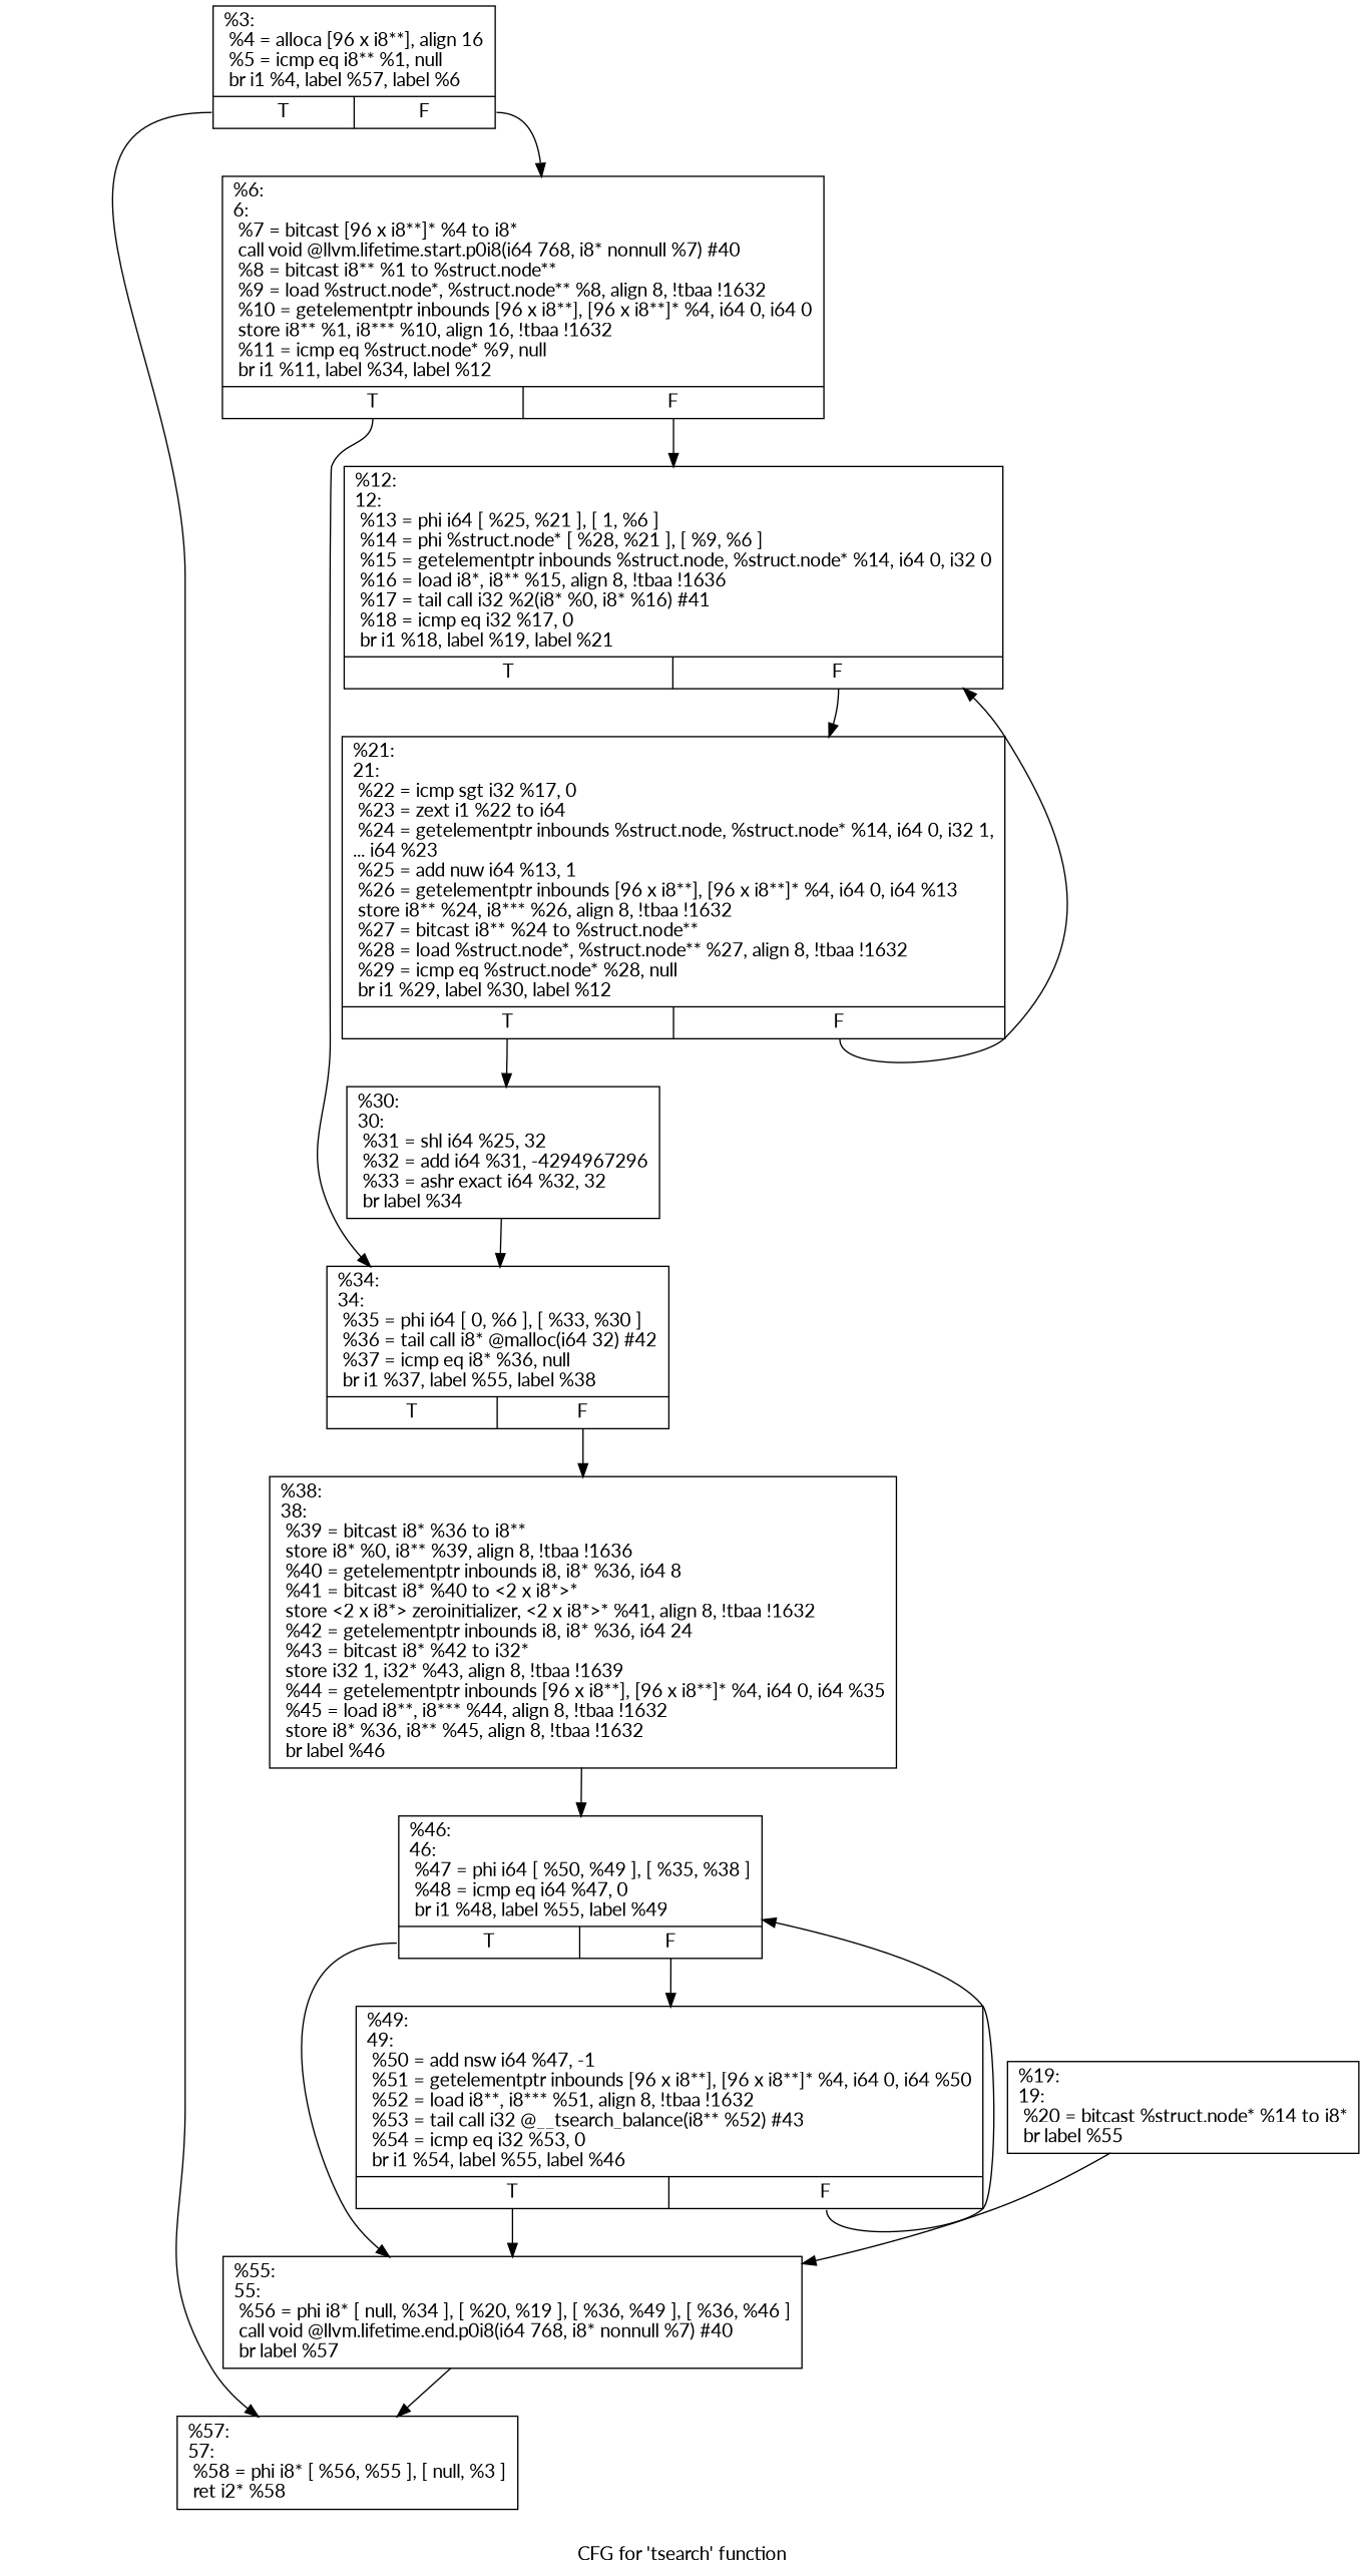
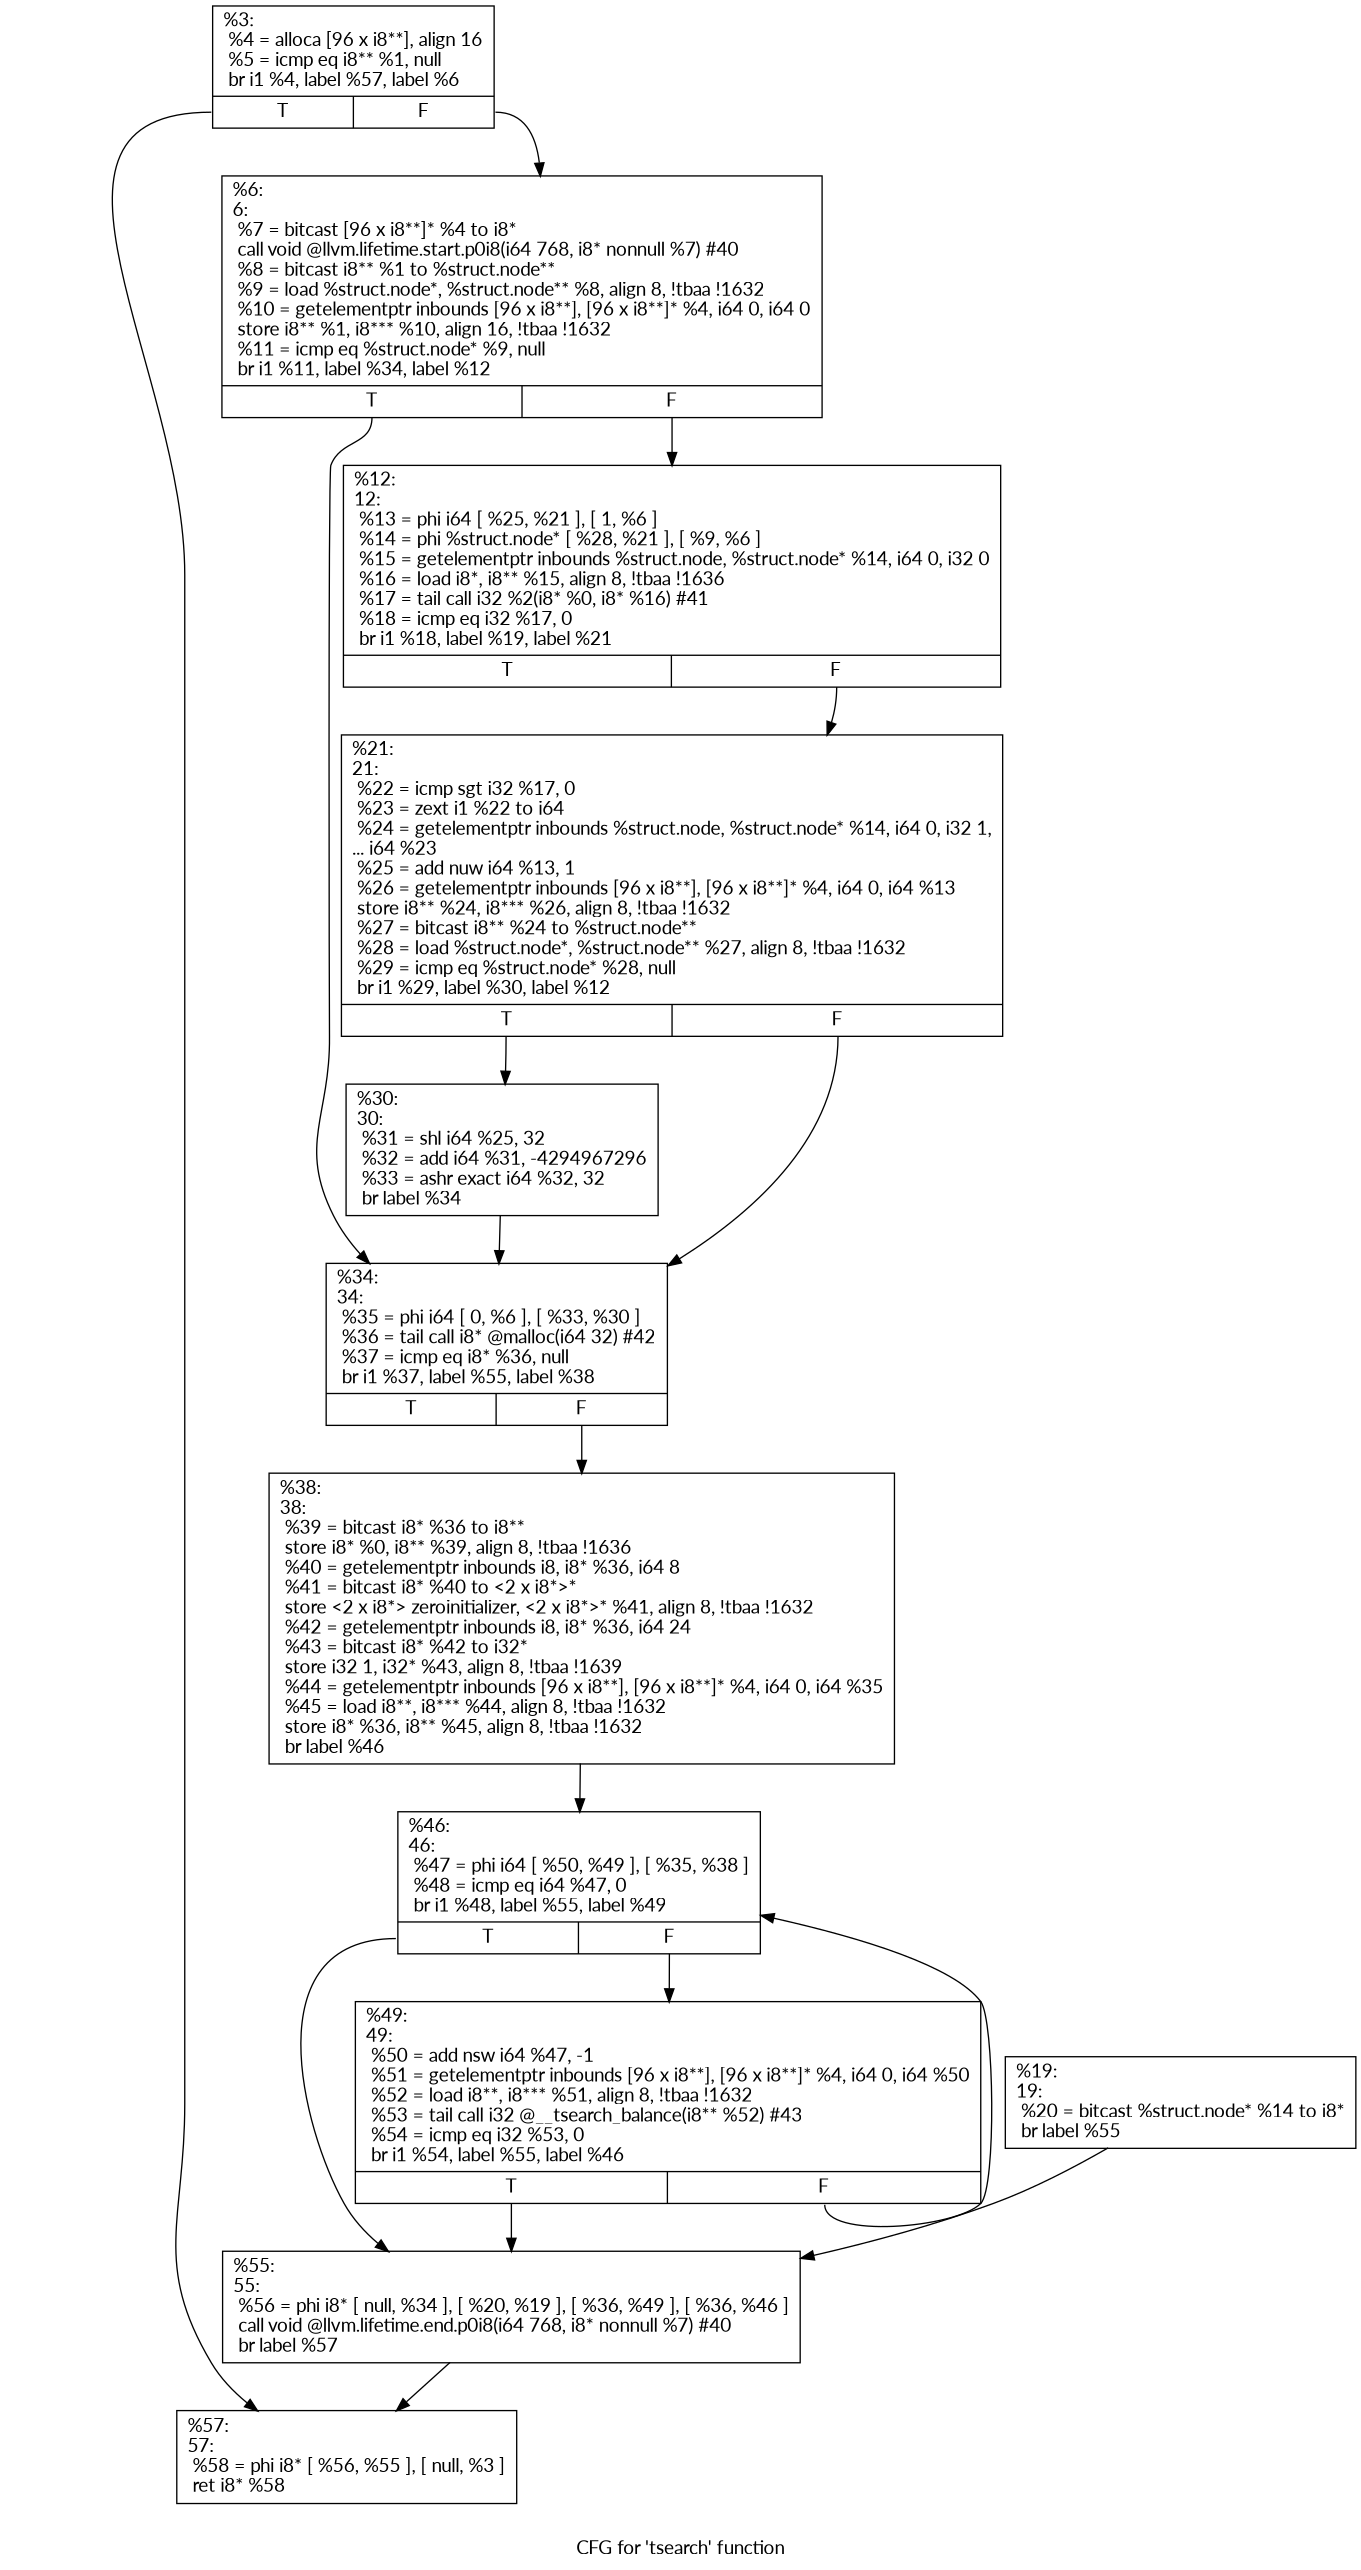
  digraph {
    fontname=Lato
    label="CFG for 'tsearch' function"
    node [fontname=Lato shape=record]
    edge [fontname=Lato tailport=s0]
    n1 [label="{%3:\l  %4 = alloca [96 x i8**], align 16\l  %5 = icmp eq i8** %1, null\l  br i1 %4, label %57, label %6\l|{<s0>T|<s1>F}}"]
-   n2 [label="{%57:\l57:                                               \l  %58 = phi i8* [ %56, %55 ], [ null, %3 ]\l  ret i2* %58\l}"]
+   n2 [label="{%57:\l57:                                               \l  %58 = phi i8* [ %56, %55 ], [ null, %3 ]\l  ret i8* %58\l}"]
    n3 [label="{%6:\l6:                                                \l  %7 = bitcast [96 x i8**]* %4 to i8*\l  call void @llvm.lifetime.start.p0i8(i64 768, i8* nonnull %7) #40\l  %8 = bitcast i8** %1 to %struct.node**\l  %9 = load %struct.node*, %struct.node** %8, align 8, !tbaa !1632\l  %10 = getelementptr inbounds [96 x i8**], [96 x i8**]* %4, i64 0, i64 0\l  store i8** %1, i8*** %10, align 16, !tbaa !1632\l  %11 = icmp eq %struct.node* %9, null\l  br i1 %11, label %34, label %12\l|{<s0>T|<s1>F}}"]
    n4 [label="{%34:\l34:                                               \l  %35 = phi i64 [ 0, %6 ], [ %33, %30 ]\l  %36 = tail call i8* @malloc(i64 32) #42\l  %37 = icmp eq i8* %36, null\l  br i1 %37, label %55, label %38\l|{<s0>T|<s1>F}}"]
    n5 [label="{%12:\l12:                                               \l  %13 = phi i64 [ %25, %21 ], [ 1, %6 ]\l  %14 = phi %struct.node* [ %28, %21 ], [ %9, %6 ]\l  %15 = getelementptr inbounds %struct.node, %struct.node* %14, i64 0, i32 0\l  %16 = load i8*, i8** %15, align 8, !tbaa !1636\l  %17 = tail call i32 %2(i8* %0, i8* %16) #41\l  %18 = icmp eq i32 %17, 0\l  br i1 %18, label %19, label %21\l|{<s0>T|<s1>F}}"]
    n6 [label="{%38:\l38:                                               \l  %39 = bitcast i8* %36 to i8**\l  store i8* %0, i8** %39, align 8, !tbaa !1636\l  %40 = getelementptr inbounds i8, i8* %36, i64 8\l  %41 = bitcast i8* %40 to \<2 x i8*\>*\l  store \<2 x i8*\> zeroinitializer, \<2 x i8*\>* %41, align 8, !tbaa !1632\l  %42 = getelementptr inbounds i8, i8* %36, i64 24\l  %43 = bitcast i8* %42 to i32*\l  store i32 1, i32* %43, align 8, !tbaa !1639\l  %44 = getelementptr inbounds [96 x i8**], [96 x i8**]* %4, i64 0, i64 %35\l  %45 = load i8**, i8*** %44, align 8, !tbaa !1632\l  store i8* %36, i8** %45, align 8, !tbaa !1632\l  br label %46\l}"]
    n7 [label="{%21:\l21:                                               \l  %22 = icmp sgt i32 %17, 0\l  %23 = zext i1 %22 to i64\l  %24 = getelementptr inbounds %struct.node, %struct.node* %14, i64 0, i32 1,\l... i64 %23\l  %25 = add nuw i64 %13, 1\l  %26 = getelementptr inbounds [96 x i8**], [96 x i8**]* %4, i64 0, i64 %13\l  store i8** %24, i8*** %26, align 8, !tbaa !1632\l  %27 = bitcast i8** %24 to %struct.node**\l  %28 = load %struct.node*, %struct.node** %27, align 8, !tbaa !1632\l  %29 = icmp eq %struct.node* %28, null\l  br i1 %29, label %30, label %12\l|{<s0>T|<s1>F}}"]
    n8 [label="{%55:\l55:                                               \l  %56 = phi i8* [ null, %34 ], [ %20, %19 ], [ %36, %49 ], [ %36, %46 ]\l  call void @llvm.lifetime.end.p0i8(i64 768, i8* nonnull %7) #40\l  br label %57\l}"]
    n9 [label="{%46:\l46:                                               \l  %47 = phi i64 [ %50, %49 ], [ %35, %38 ]\l  %48 = icmp eq i64 %47, 0\l  br i1 %48, label %55, label %49\l|{<s0>T|<s1>F}}"]
    n10 [label="{%19:\l19:                                               \l  %20 = bitcast %struct.node* %14 to i8*\l  br label %55\l}"]
    n11 [label="{%30:\l30:                                               \l  %31 = shl i64 %25, 32\l  %32 = add i64 %31, -4294967296\l  %33 = ashr exact i64 %32, 32\l  br label %34\l}"]
    n12 [label="{%49:\l49:                                               \l  %50 = add nsw i64 %47, -1\l  %51 = getelementptr inbounds [96 x i8**], [96 x i8**]* %4, i64 0, i64 %50\l  %52 = load i8**, i8*** %51, align 8, !tbaa !1632\l  %53 = tail call i32 @__tsearch_balance(i8** %52) #43\l  %54 = icmp eq i32 %53, 0\l  br i1 %54, label %55, label %46\l|{<s0>T|<s1>F}}"]
    n1 -> n2
    n1 -> n3 [tailport=s1]
    n3 -> n4
    n3 -> n5 [tailport=s1]
    n4 -> n6 [tailport=s1]
    n5 -> n7 [tailport=s1]
    n6 -> n9
-   n7 -> n5 [tailport=s1]
+   n7 -> n4 [tailport=s1]
    n7 -> n11
    n8 -> n2
    n9 -> n8
    n9 -> n12 [tailport=s1]
    n10 -> n8
    n11 -> n4
    n12 -> n8
    n12 -> n9 [tailport=s1]
  }
